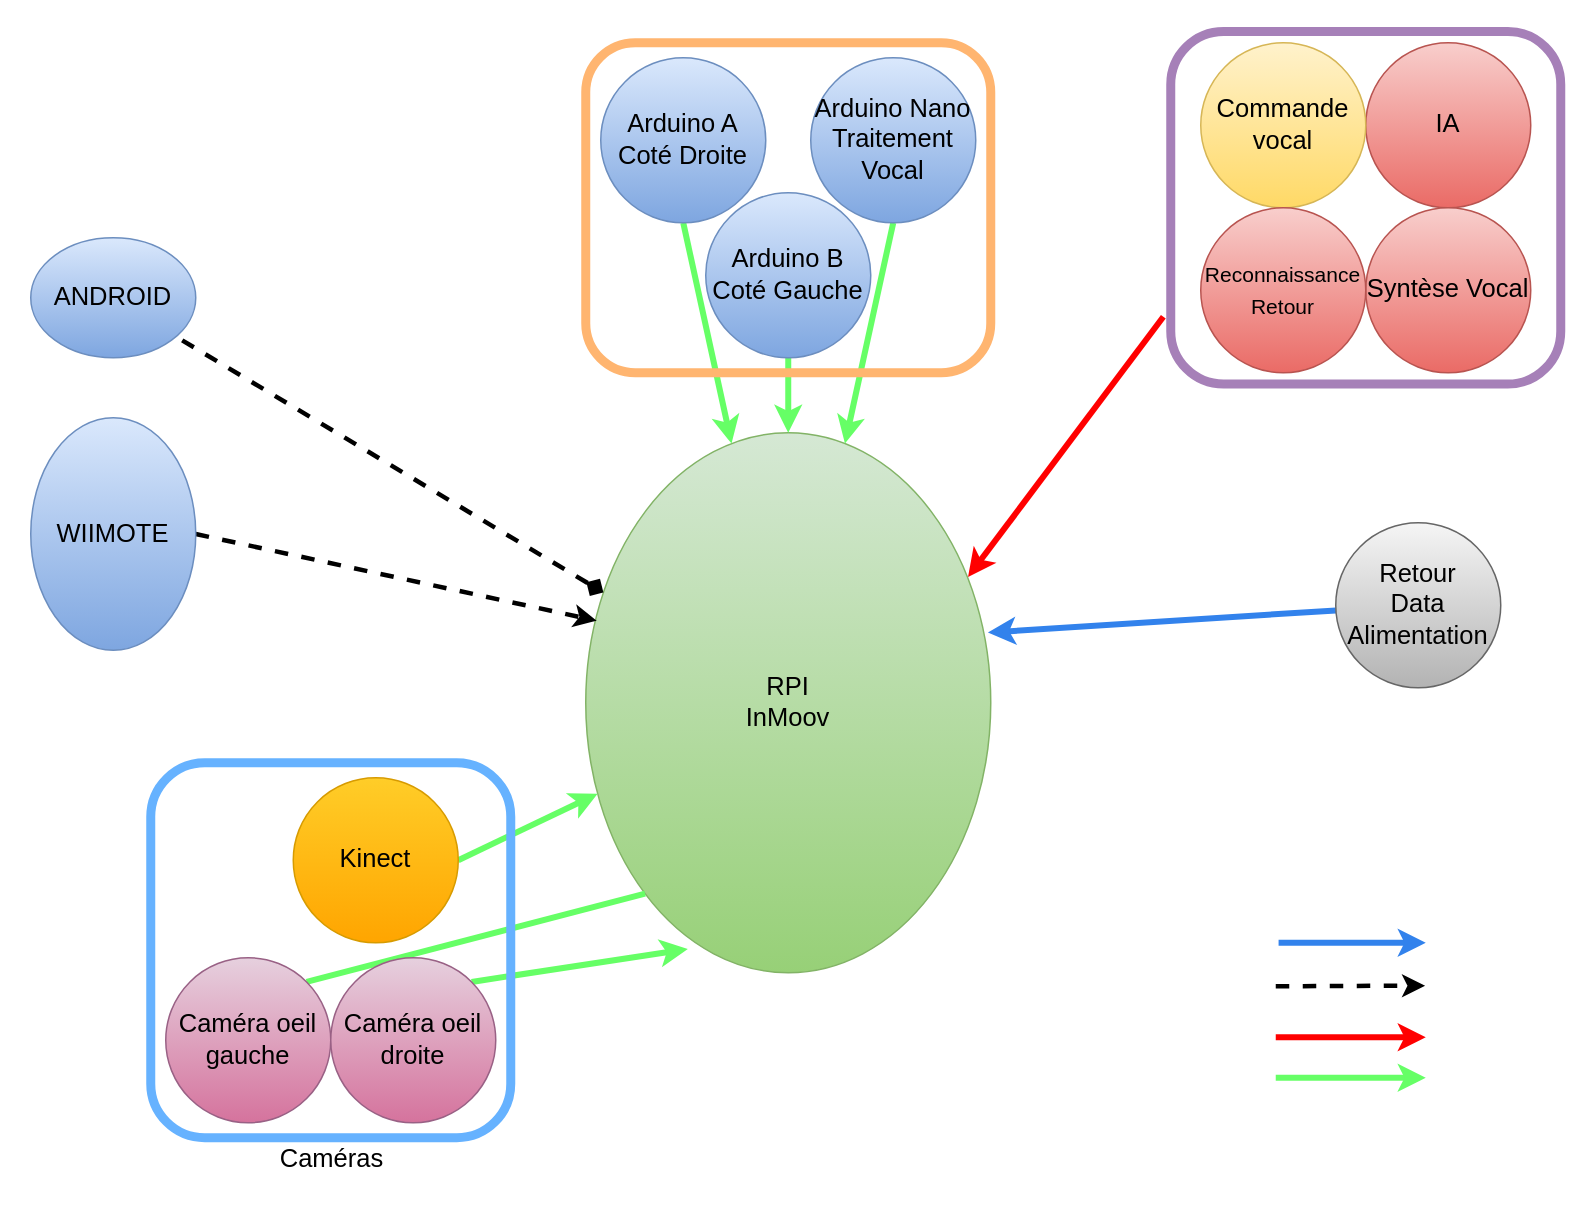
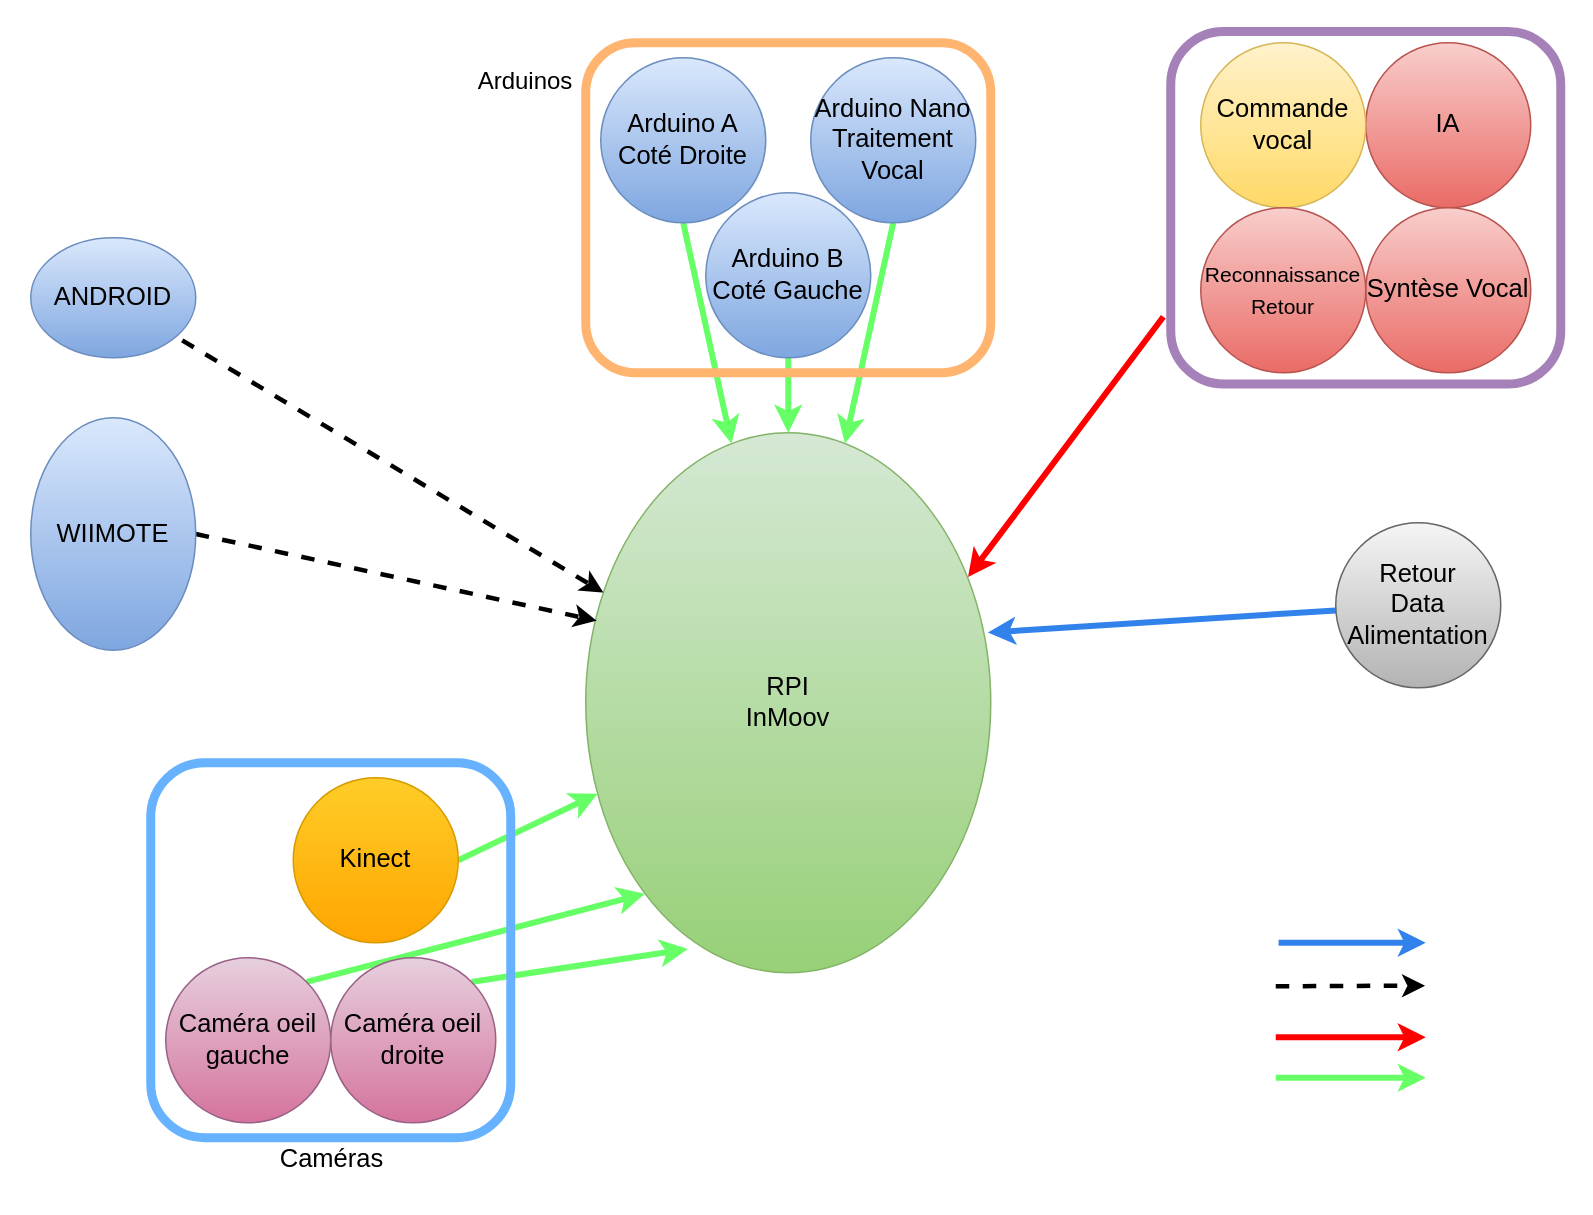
  <mxCell id="0" />
  <mxCell id="1" parent="0" />
  <mxCell id="2" value="&lt;font style=&quot;font-size: 17px&quot;&gt;RPI &lt;br&gt;InMoov&lt;/font&gt;" style="ellipse;whiteSpace=wrap;html=1;aspect=fixed;flipH=1;fillColor=#d5e8d4;strokeColor=#82b366;gradientColor=#97d077;" parent="1" vertex="1"><mxGeometry x="390" y="288" width="270" height="360" as="geometry" /></mxCell>
  <mxCell id="3" style="edgeStyle=none;rounded=0;orthogonalLoop=1;jettySize=auto;html=1;exitX=0.5;exitY=1;exitDx=0;exitDy=0;fontSize=17;strokeColor=#66FF66;strokeWidth=4;" parent="1" source="4" target="2" edge="1"><mxGeometry relative="1" as="geometry" /></mxCell>
  <mxCell id="4" value="Arduino Nano&lt;br&gt;Traitement Vocal" style="ellipse;whiteSpace=wrap;html=1;aspect=fixed;fontSize=17;fillColor=#dae8fc;gradientColor=#7ea6e0;strokeColor=#6c8ebf;" parent="1" vertex="1"><mxGeometry x="540" y="38" width="110" height="110" as="geometry" /></mxCell>
  <mxCell id="5" style="edgeStyle=none;rounded=0;orthogonalLoop=1;jettySize=auto;html=1;exitX=0.5;exitY=1;exitDx=0;exitDy=0;fontSize=17;strokeColor=#66FF66;strokeWidth=4;" parent="1" source="6" target="2" edge="1"><mxGeometry relative="1" as="geometry" /></mxCell>
  <mxCell id="6" value="Arduino A&lt;br&gt;Coté Droite" style="ellipse;whiteSpace=wrap;html=1;aspect=fixed;fontSize=17;fillColor=#dae8fc;gradientColor=#7ea6e0;strokeColor=#6c8ebf;" parent="1" vertex="1"><mxGeometry x="400" y="38" width="110" height="110" as="geometry" /></mxCell>
  <mxCell id="7" style="edgeStyle=none;rounded=0;orthogonalLoop=1;jettySize=auto;html=1;exitX=0.5;exitY=1;exitDx=0;exitDy=0;fontSize=17;strokeColor=#66FF66;strokeWidth=4;" parent="1" source="8" target="2" edge="1"><mxGeometry relative="1" as="geometry" /></mxCell>
  <mxCell id="8" value="Arduino B&lt;br&gt;Coté Gauche" style="ellipse;whiteSpace=wrap;html=1;aspect=fixed;fontSize=17;fillColor=#dae8fc;gradientColor=#7ea6e0;strokeColor=#6c8ebf;" parent="1" vertex="1"><mxGeometry x="470" y="128" width="110" height="110" as="geometry" /></mxCell>
  <mxCell id="9" style="edgeStyle=none;rounded=0;orthogonalLoop=1;jettySize=auto;html=1;exitX=1;exitY=0.5;exitDx=0;exitDy=0;fontSize=17;strokeWidth=4;strokeColor=#66FF66;" parent="1" source="10" target="2" edge="1"><mxGeometry relative="1" as="geometry" /></mxCell>
  <mxCell id="10" value="Kinect" style="ellipse;whiteSpace=wrap;html=1;aspect=fixed;fontSize=17;fillColor=#ffcd28;gradientColor=#ffa500;strokeColor=#d79b00;" parent="1" vertex="1"><mxGeometry x="195" y="518" width="110" height="110" as="geometry" /></mxCell>
- <mxCell id="11" style="edgeStyle=none;rounded=0;orthogonalLoop=1;jettySize=auto;html=1;exitX=1;exitY=0;exitDx=0;exitDy=0;entryX=0;entryY=1;entryDx=0;entryDy=0;fontSize=17;strokeColor=#66FF66;strokeWidth=4;endArrow=none;" parent="1" source="12" target="2" edge="1"><mxGeometry relative="1" as="geometry" /></mxCell>
+ <mxCell id="11" style="edgeStyle=none;rounded=0;orthogonalLoop=1;jettySize=auto;html=1;exitX=1;exitY=0;exitDx=0;exitDy=0;entryX=0;entryY=1;entryDx=0;entryDy=0;fontSize=17;strokeColor=#66FF66;strokeWidth=4;" parent="1" source="12" target="2" edge="1"><mxGeometry relative="1" as="geometry" /></mxCell>
  <mxCell id="12" value="Caméra oeil&lt;br&gt;gauche" style="ellipse;whiteSpace=wrap;html=1;aspect=fixed;fontSize=17;fillColor=#e6d0de;gradientColor=#d5739d;strokeColor=#996185;" parent="1" vertex="1"><mxGeometry x="110" y="638" width="110" height="110" as="geometry" /></mxCell>
  <mxCell id="13" style="edgeStyle=none;rounded=0;orthogonalLoop=1;jettySize=auto;html=1;exitX=1;exitY=0;exitDx=0;exitDy=0;fontSize=17;strokeWidth=4;entryX=0.748;entryY=0.956;entryDx=0;entryDy=0;entryPerimeter=0;strokeColor=#66FF66;" parent="1" source="14" target="2" edge="1"><mxGeometry relative="1" as="geometry" /></mxCell>
  <mxCell id="14" value="Caméra oeil&lt;br&gt;droite" style="ellipse;whiteSpace=wrap;html=1;aspect=fixed;fontSize=17;fillColor=#e6d0de;gradientColor=#d5739d;strokeColor=#996185;" parent="1" vertex="1"><mxGeometry x="220" y="638" width="110" height="110" as="geometry" /></mxCell>
  <mxCell id="15" value="IA" style="ellipse;whiteSpace=wrap;html=1;aspect=fixed;fontSize=17;fillColor=#f8cecc;gradientColor=#ea6b66;strokeColor=#b85450;" parent="1" vertex="1"><mxGeometry x="910" y="28" width="110" height="110" as="geometry" /></mxCell>
  <mxCell id="16" style="edgeStyle=none;rounded=0;orthogonalLoop=1;jettySize=auto;html=1;fontSize=17;entryX=0.007;entryY=0.37;entryDx=0;entryDy=0;entryPerimeter=0;strokeWidth=4;fillColor=#dae8fc;strokeColor=#3282EC;gradientColor=#7ea6e0;" parent="1" source="17" target="2" edge="1"><mxGeometry relative="1" as="geometry"><mxPoint x="670" y="388" as="targetPoint" /></mxGeometry></mxCell>
  <mxCell id="17" value="Retour&lt;br&gt;Data&lt;br&gt;Alimentation" style="ellipse;whiteSpace=wrap;html=1;aspect=fixed;fontSize=17;fillColor=#f5f5f5;gradientColor=#b3b3b3;strokeColor=#666666;" parent="1" vertex="1"><mxGeometry x="890" y="348" width="110" height="110" as="geometry" /></mxCell>
  <mxCell id="18" value="Commande&lt;br&gt;vocal" style="ellipse;whiteSpace=wrap;html=1;aspect=fixed;fontSize=17;fillColor=#fff2cc;gradientColor=#ffd966;strokeColor=#d6b656;" parent="1" vertex="1"><mxGeometry x="800" y="28" width="110" height="110" as="geometry" /></mxCell>
- <mxCell id="19" style="edgeStyle=none;rounded=0;orthogonalLoop=1;jettySize=auto;html=1;exitX=0.918;exitY=0.855;exitDx=0;exitDy=0;fontSize=17;strokeColor=#000000;strokeWidth=3;dashed=1;exitPerimeter=0;endArrow=diamond;" parent="1" source="20" target="2" edge="1"><mxGeometry relative="1" as="geometry" /></mxCell>
+ <mxCell id="19" style="edgeStyle=none;rounded=0;orthogonalLoop=1;jettySize=auto;html=1;exitX=0.918;exitY=0.855;exitDx=0;exitDy=0;fontSize=17;strokeColor=#000000;strokeWidth=3;dashed=1;exitPerimeter=0;" parent="1" source="20" target="2" edge="1"><mxGeometry relative="1" as="geometry" /></mxCell>
  <mxCell id="20" value="ANDROID" style="ellipse;whiteSpace=wrap;html=1;aspect=fixed;fontSize=17;fillColor=#dae8fc;gradientColor=#7ea6e0;strokeColor=#6c8ebf;" parent="1" vertex="1"><mxGeometry x="20" y="158" width="110" height="80" as="geometry" /></mxCell>
  <mxCell id="21" style="rounded=0;orthogonalLoop=1;jettySize=auto;html=1;exitX=1;exitY=0.5;exitDx=0;exitDy=0;entryX=0.973;entryY=0.348;entryDx=0;entryDy=0;entryPerimeter=0;strokeColor=default;dashed=1;strokeWidth=3;" parent="1" source="22" target="2" edge="1"><mxGeometry relative="1" as="geometry" /></mxCell>
  <mxCell id="22" value="WIIMOTE" style="ellipse;whiteSpace=wrap;html=1;aspect=fixed;fontSize=17;fillColor=#dae8fc;gradientColor=#7ea6e0;strokeColor=#6c8ebf;" parent="1" vertex="1"><mxGeometry x="20" y="278" width="110" height="155" as="geometry" /></mxCell>
  <mxCell id="23" value="&lt;font style=&quot;font-size: 17px&quot;&gt;Caméras&lt;/font&gt;" style="text;html=1;strokeColor=none;fillColor=none;align=center;verticalAlign=middle;whiteSpace=wrap;rounded=0;fontSize=15;" parent="1" vertex="1"><mxGeometry x="191" y="758" width="60" height="30" as="geometry" /></mxCell>
  <mxCell id="24" style="edgeStyle=none;rounded=0;orthogonalLoop=1;jettySize=auto;html=1;fontSize=17;strokeWidth=4;strokeColor=#66FF66;" parent="1" edge="1"><mxGeometry relative="1" as="geometry"><mxPoint x="850" y="718" as="sourcePoint" /><mxPoint x="950.004" y="718.001" as="targetPoint" /></mxGeometry></mxCell>
  <mxCell id="25" value="" style="rounded=1;whiteSpace=wrap;html=1;fontSize=17;strokeWidth=6;fillColor=none;strokeColor=#FFB570;" parent="1" vertex="1"><mxGeometry x="390" y="28" width="270" height="220" as="geometry" /></mxCell>
  <mxCell id="26" value="" style="rounded=1;whiteSpace=wrap;html=1;fontSize=17;strokeWidth=6;fillColor=none;strokeColor=#66B2FF;" parent="1" vertex="1"><mxGeometry x="100" y="508" width="240" height="250" as="geometry" /></mxCell>
+ <mxCell id="27" value="Arduinos" style="text;html=1;strokeColor=none;fillColor=none;align=center;verticalAlign=middle;whiteSpace=wrap;rounded=0;fontSize=16;" parent="1" vertex="1"><mxGeometry x="320" y="38" width="60" height="30" as="geometry" /></mxCell>
  <mxCell id="28" style="edgeStyle=none;rounded=0;orthogonalLoop=1;jettySize=auto;html=1;exitX=-0.019;exitY=0.809;exitDx=0;exitDy=0;entryX=0.056;entryY=0.267;entryDx=0;entryDy=0;entryPerimeter=0;fontSize=14;strokeColor=#FF0000;strokeWidth=4;exitPerimeter=0;" parent="1" source="29" target="2" edge="1"><mxGeometry relative="1" as="geometry" /></mxCell>
  <mxCell id="29" value="" style="rounded=1;whiteSpace=wrap;html=1;fontSize=17;strokeWidth=6;fillColor=none;strokeColor=#A680B8;" parent="1" vertex="1"><mxGeometry x="780" y="20.5" width="260" height="235" as="geometry" /></mxCell>
  <mxCell id="30" value="Syntèse Vocal" style="ellipse;whiteSpace=wrap;html=1;aspect=fixed;fontSize=17;fillColor=#f8cecc;gradientColor=#ea6b66;strokeColor=#b85450;" parent="1" vertex="1"><mxGeometry x="910" y="138" width="110" height="110" as="geometry" /></mxCell>
  <mxCell id="31" value="&lt;font style=&quot;font-size: 14px&quot;&gt;Reconnaissance&lt;br&gt;Retour&lt;/font&gt;" style="ellipse;whiteSpace=wrap;html=1;aspect=fixed;fontSize=17;fillColor=#f8cecc;gradientColor=#ea6b66;strokeColor=#b85450;" parent="1" vertex="1"><mxGeometry x="800" y="138" width="110" height="110" as="geometry" /></mxCell>
  <mxCell id="32" style="edgeStyle=none;rounded=0;orthogonalLoop=1;jettySize=auto;html=1;fontSize=14;strokeColor=#FF0000;strokeWidth=4;" parent="1" edge="1"><mxGeometry relative="1" as="geometry"><mxPoint x="850" y="691" as="sourcePoint" /><mxPoint x="950" y="691" as="targetPoint" /></mxGeometry></mxCell>
  <mxCell id="33" style="edgeStyle=none;rounded=0;orthogonalLoop=1;jettySize=auto;html=1;fontSize=17;strokeColor=#000000;strokeWidth=3;dashed=1;" parent="1" edge="1"><mxGeometry relative="1" as="geometry"><mxPoint x="850" y="657" as="sourcePoint" /><mxPoint x="949.588" y="656.59" as="targetPoint" /></mxGeometry></mxCell>
  <mxCell id="34" style="edgeStyle=none;rounded=0;orthogonalLoop=1;jettySize=auto;html=1;fontSize=17;strokeWidth=4;fillColor=#dae8fc;strokeColor=#3282EC;gradientColor=#7ea6e0;" parent="1" edge="1"><mxGeometry relative="1" as="geometry"><mxPoint x="950" y="628" as="targetPoint" /><mxPoint x="851.895" y="627.999" as="sourcePoint" /></mxGeometry></mxCell>
